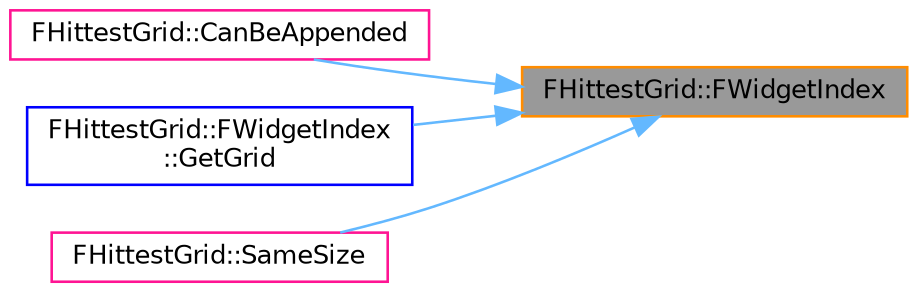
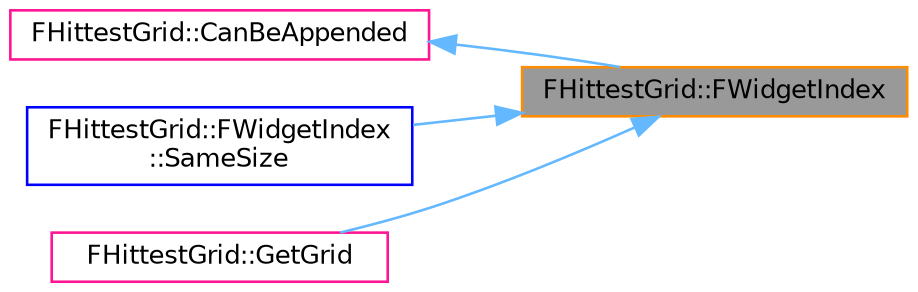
  digraph {
    rankdir=RL
    node [color=deeppink fillcolor=white fontname=Helvetica fontsize=10 shape=box style=filled]
    edge [color=steelblue1 dir=back fontname=Helvetica fontsize=10 labelfontname=Helvetica labelfontsize=10 style=solid]
    n1 [color=darkorange fillcolor=grey60 fontcolor=black height=0.2 label="FHittestGrid::FWidgetIndex" width=0.4]
    n2 [height=0.2 label="FHittestGrid::CanBeAppended" width=0.4]
-   n3 [color=blue height=0.2 label="FHittestGrid::FWidgetIndex\l::GetGrid" width=0.4]
-   n4 [height=0.2 label="FHittestGrid::SameSize" width=0.4]
-   n1 -> n2
+   n3 [color=blue height=0.2 label="FHittestGrid::FWidgetIndex\l::SameSize" width=0.4]
+   n4 [height=0.2 label="FHittestGrid::GetGrid" width=0.4]
+   n2 -> n1
    n1 -> n3
    n1 -> n4
  }
